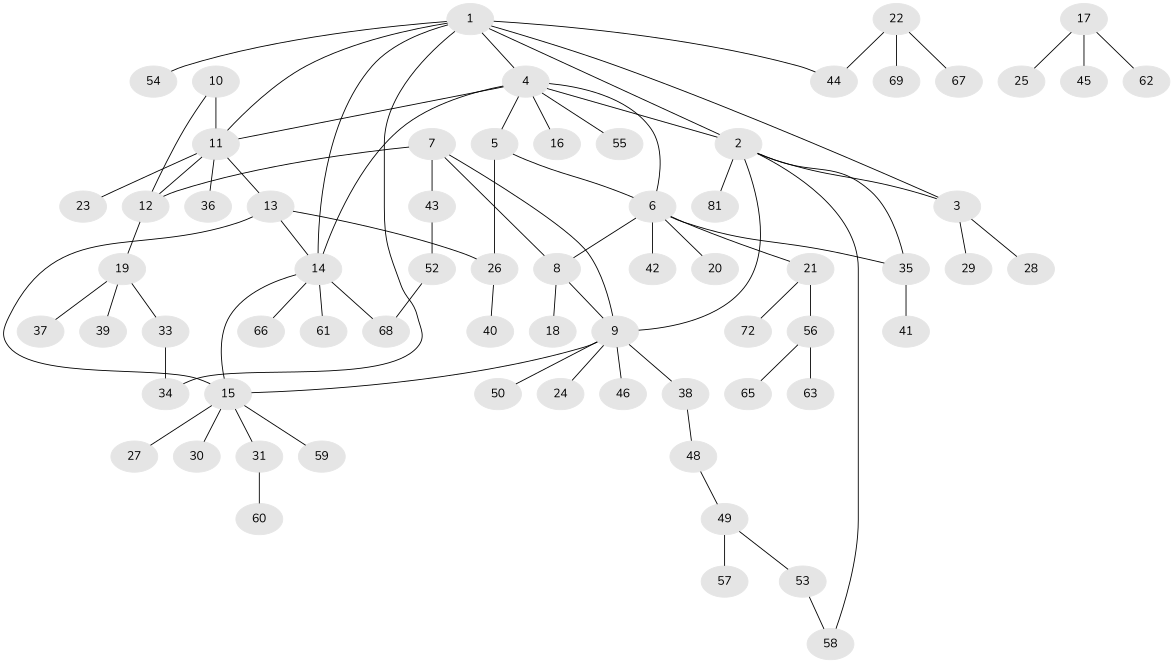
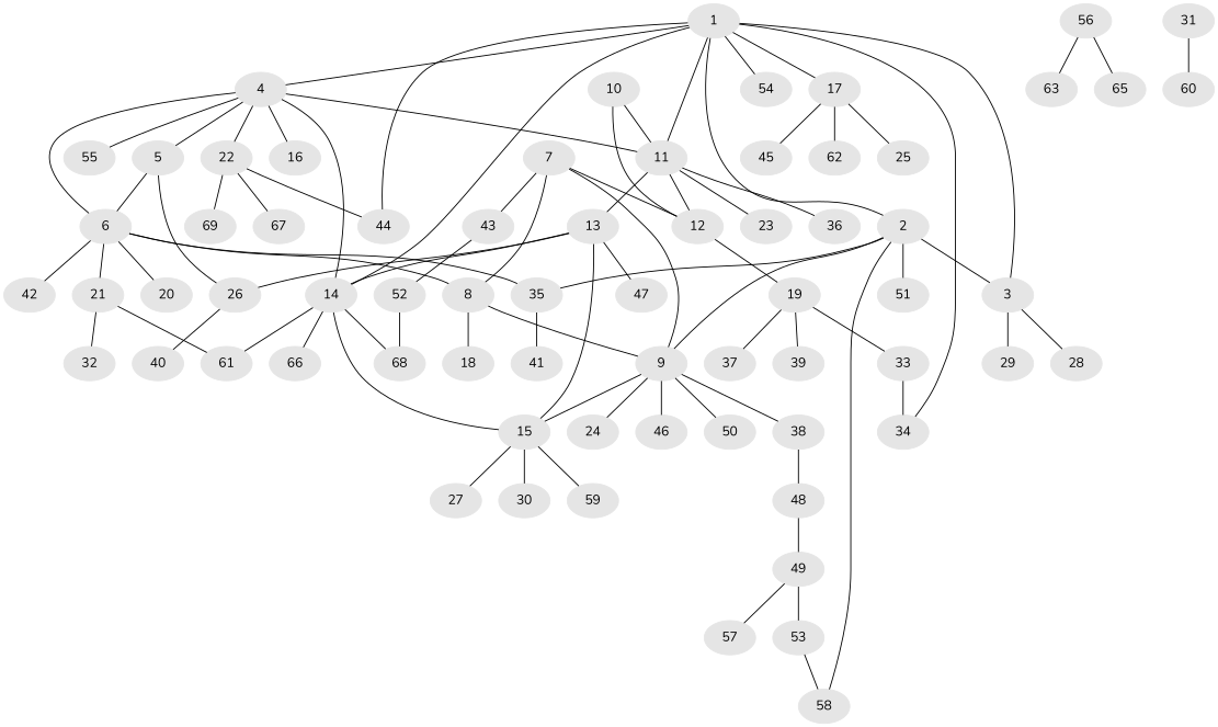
  graph {
    fontname=Nunito
    node [color=gray90 fontname=Nunito style=filled]
    edge [fontname=Nunito]
    1
    2
    3
    4
    11
    14
    17
    34
    44
    54
    9
    35
-   51 [label=81]
+   51
    58
    28
    29
    5
    6
    16
    22
    55
    12
    13
    23
    36
    15
    61
    66
    68
    25
    45
    62
    43
    52
    24
    38
    46
    50
    41
    26
    8
    20
    21
    42
    67
    69
    40
    18
-   32 [label=72]
+   32
    56
    7
    19
    27
    30
    31
    59
    48
    10
+   47
    33
    37
    39
    60
    63
    65
    49
    53
    57
    1 -- 2
    1 -- 3
    1 -- 4
    1 -- 11
    1 -- 14
+   1 -- 17
    1 -- 34
    1 -- 44
    1 -- 54
    2 -- 3
    2 -- 9
    2 -- 35
    2 -- 51
    2 -- 58
    3 -- 28
    3 -- 29
    4 -- 11
    4 -- 14
    4 -- 5
    4 -- 6
    4 -- 16
-   4 -- 2
+   4 -- 22
    4 -- 55
    11 -- 12
    11 -- 13
    11 -- 23
    11 -- 36
    14 -- 15
    14 -- 61
    14 -- 66
    14 -- 68
    17 -- 25
    17 -- 45
    17 -- 62
    9 -- 15
    9 -- 24
    9 -- 38
    9 -- 46
    9 -- 50
    35 -- 41
    5 -- 6
    5 -- 26
    6 -- 35
    6 -- 8
    6 -- 20
    6 -- 21
    6 -- 42
    22 -- 44
    22 -- 67
    22 -- 69
    12 -- 19
    13 -- 14
    13 -- 15
    13 -- 26
+   13 -- 47
    15 -- 27
    15 -- 30
-   15 -- 31
    15 -- 59
    43 -- 52
    52 -- 68
    38 -- 48
    26 -- 40
    8 -- 9
    8 -- 18
    21 -- 32
-   21 -- 56
+   21 -- 61
    56 -- 63
    56 -- 65
    7 -- 9
    7 -- 12
    7 -- 43
    7 -- 8
    19 -- 33
    19 -- 37
    19 -- 39
    31 -- 60
    48 -- 49
    10 -- 11
    10 -- 12
    33 -- 34
    49 -- 53
    49 -- 57
    53 -- 58
  }
